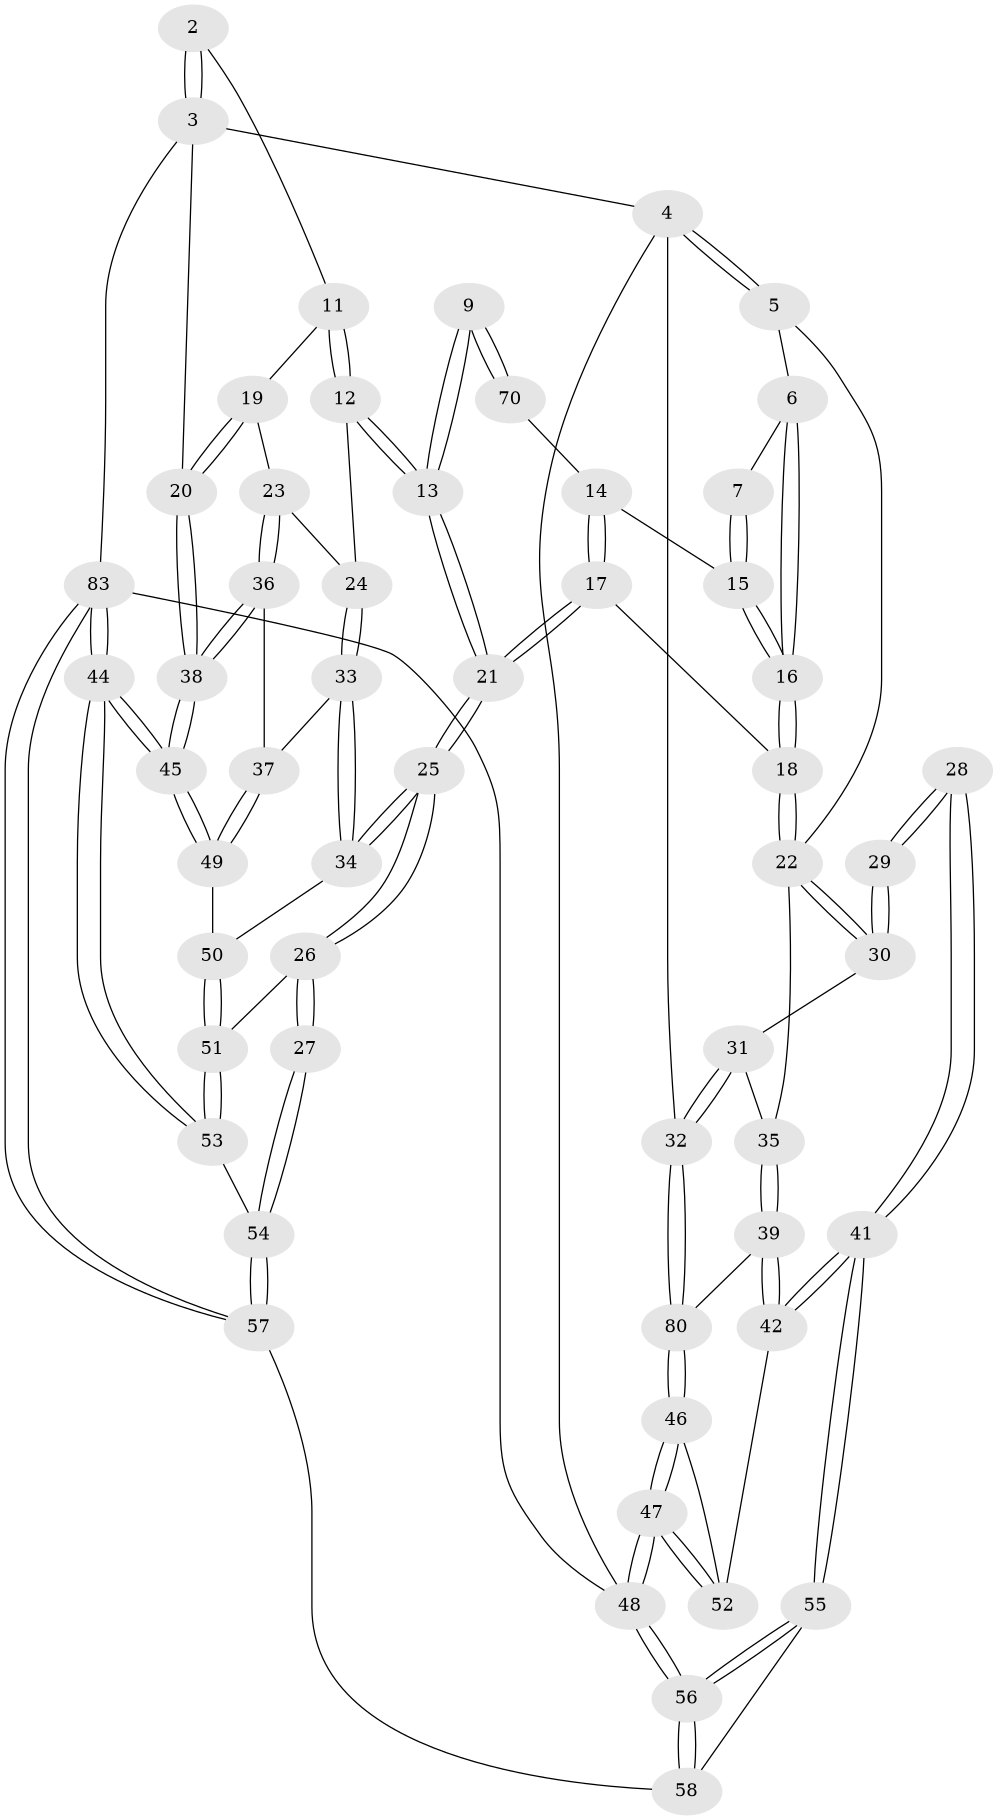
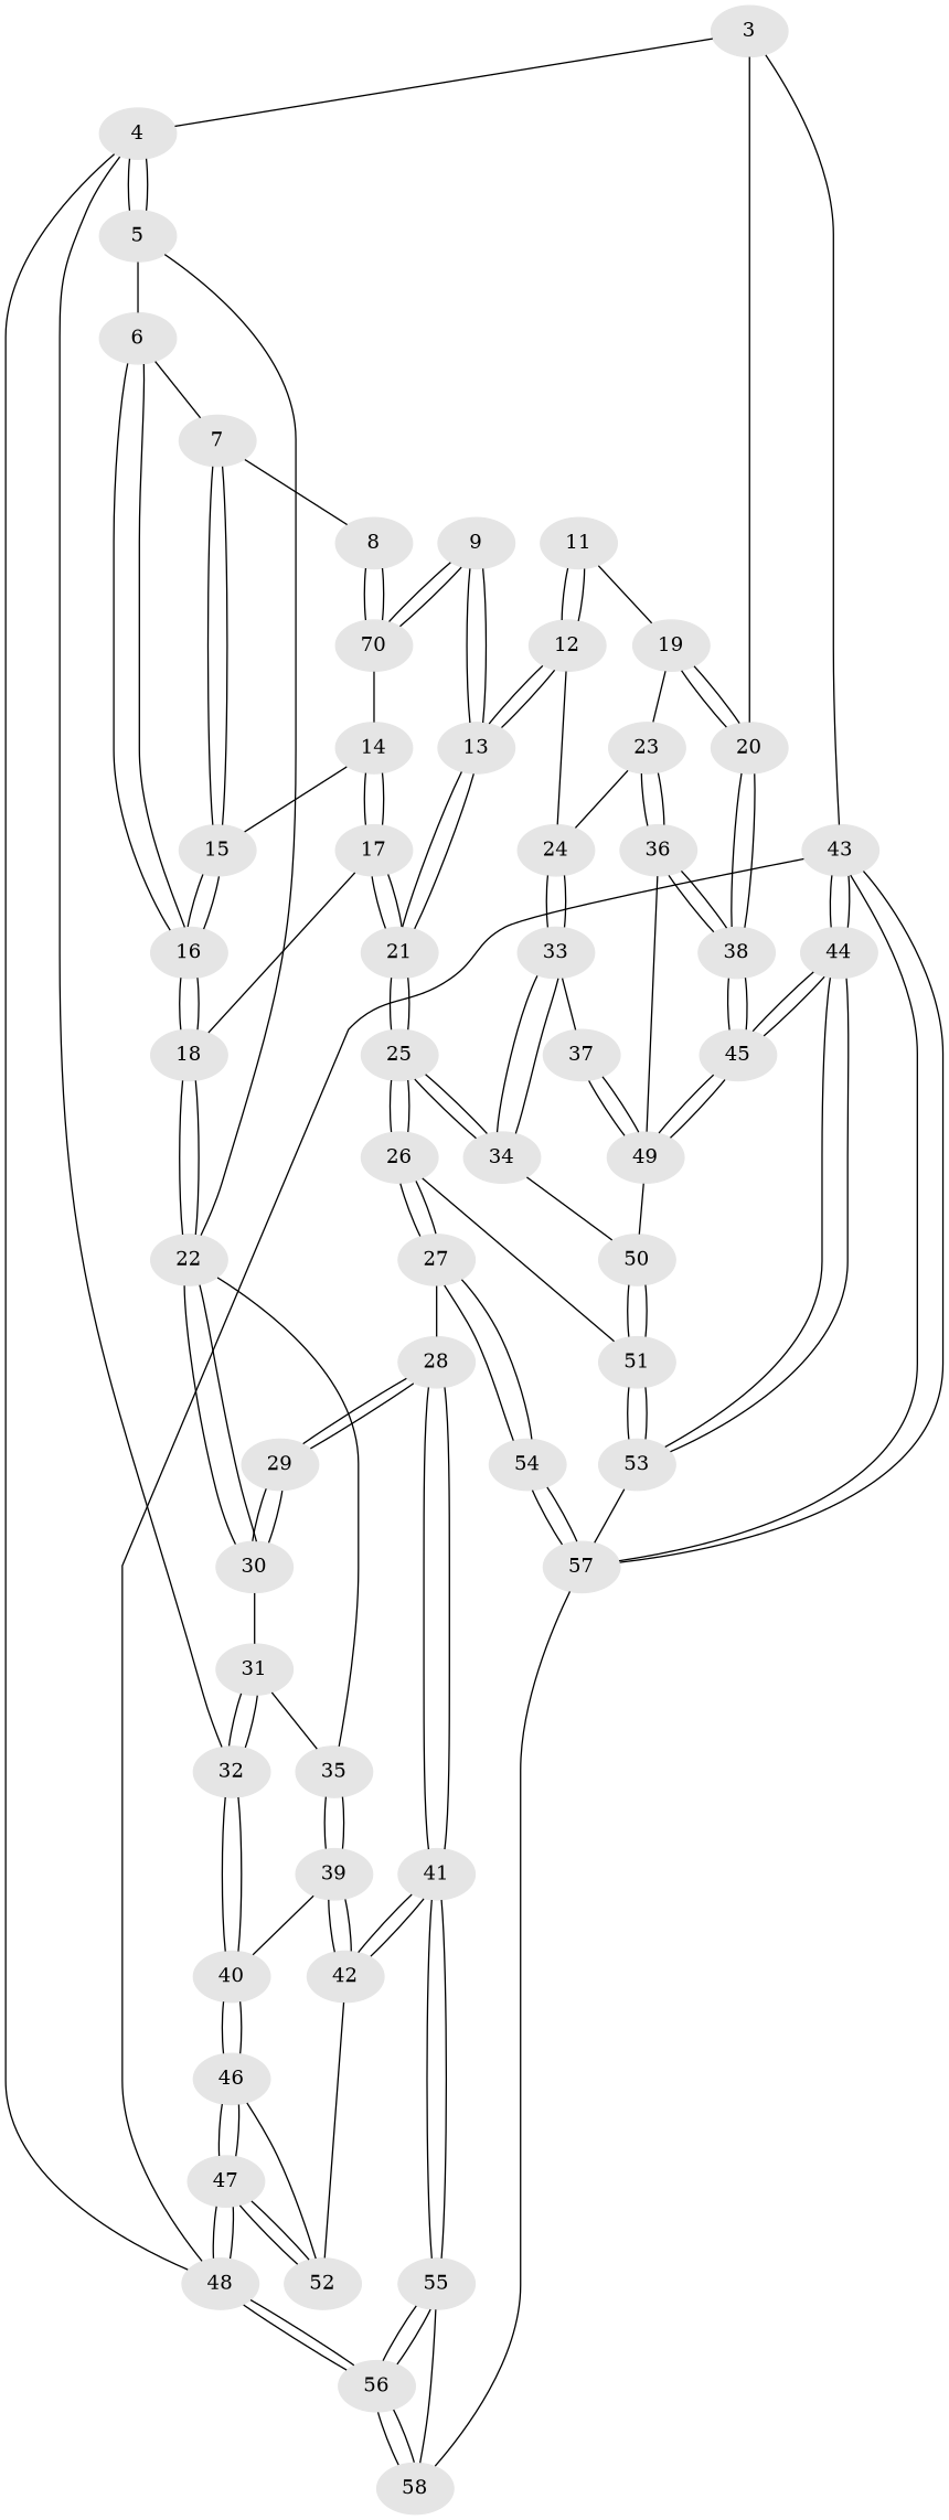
  graph {
    node [color=gray90 style=filled]
-   2
    3
    11
    n4 [label=70]
    9
    13
    4
    20
-   43 [label=83]
+   43
    12
    19
    5
    32
    48
    38
    44
    57
    6
    22
-   40 [label=80]
+   40
    56
    7
    16
    30
    35
+   8
    15
    18
    14
    21
    17
    24
    23
    33
    25
    36
    45
    26
    34
    31
    37
    27
    51
    50
    28
    54
    53
    29
    41
    42
    55
    39
    46
    49
    52
    47
    58
-   2 -- 3
-   2 -- 3
-   2 -- 11
    3 -- 4
    3 -- 20
    3 -- 43
    11 -- 12
    11 -- 12
    11 -- 19
    n4 -- 14
    9 -- n4
    9 -- n4
    9 -- 13
    9 -- 13
    13 -- 21
    13 -- 21
    4 -- 5
    4 -- 5
    4 -- 32
    4 -- 48
    20 -- 38
    20 -- 38
    43 -- 48
    43 -- 44
    43 -- 44
    43 -- 57
    43 -- 57
    12 -- 13
    12 -- 13
    12 -- 24
    19 -- 20
    19 -- 20
    19 -- 23
    5 -- 6
    5 -- 22
    32 -- 40
    32 -- 40
    48 -- 56
    48 -- 56
    38 -- 45
    38 -- 45
    44 -- 45
    44 -- 45
    44 -- 53
    44 -- 53
    57 -- 58
    6 -- 7
    6 -- 16
    6 -- 16
    22 -- 30
    22 -- 30
    22 -- 35
    40 -- 46
    40 -- 46
    56 -- 58
    56 -- 58
+   7 -- 8
    7 -- 15
    7 -- 15
    16 -- 18
    16 -- 18
    30 -- 31
    35 -- 39
    35 -- 39
+   8 -- n4
+   8 -- n4
    15 -- 16
    15 -- 16
    18 -- 22
    18 -- 22
    14 -- 15
    14 -- 17
    14 -- 17
    21 -- 25
    21 -- 25
    17 -- 18
    17 -- 21
    17 -- 21
    24 -- 33
    24 -- 33
    23 -- 24
    23 -- 36
    23 -- 36
    33 -- 34
    33 -- 34
    33 -- 37
    25 -- 26
    25 -- 26
    25 -- 34
    25 -- 34
    36 -- 38
    36 -- 38
-   36 -- 37
+   36 -- 49
    45 -- 49
    45 -- 49
    26 -- 27
    26 -- 27
    26 -- 51
    34 -- 50
    31 -- 32
    31 -- 32
    31 -- 35
    37 -- 49
    37 -- 49
+   27 -- 28
    27 -- 54
    27 -- 54
    51 -- 53
    51 -- 53
    50 -- 51
    50 -- 51
    28 -- 29
    28 -- 29
    28 -- 41
    28 -- 41
    54 -- 57
    54 -- 57
-   53 -- 54
+   53 -- 57
    29 -- 30
    29 -- 30
    41 -- 42
    41 -- 42
    41 -- 55
    41 -- 55
    42 -- 52
    55 -- 56
    55 -- 56
    55 -- 58
    39 -- 40
    39 -- 42
    39 -- 42
    46 -- 52
    46 -- 47
    46 -- 47
    49 -- 50
    47 -- 48
    47 -- 48
    47 -- 52
    47 -- 52
  }
